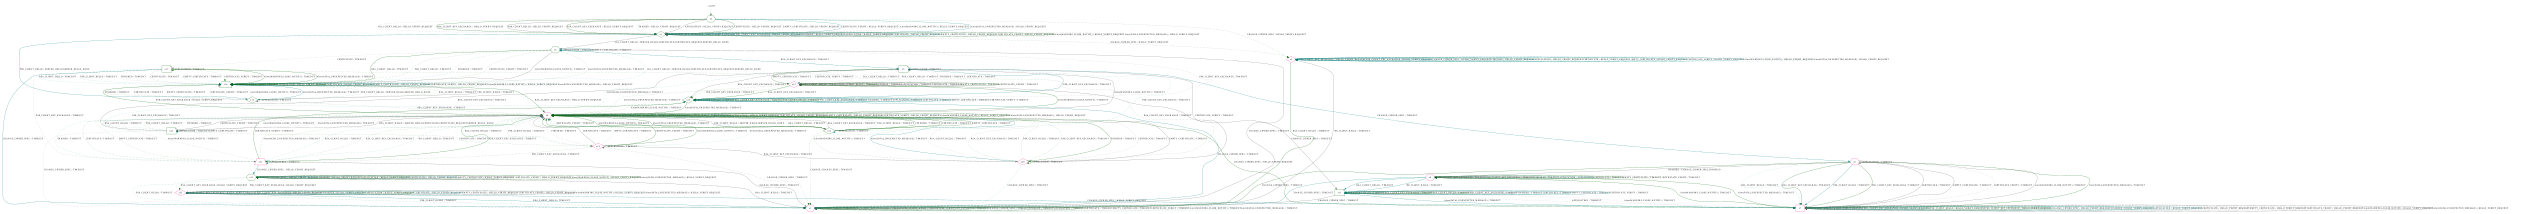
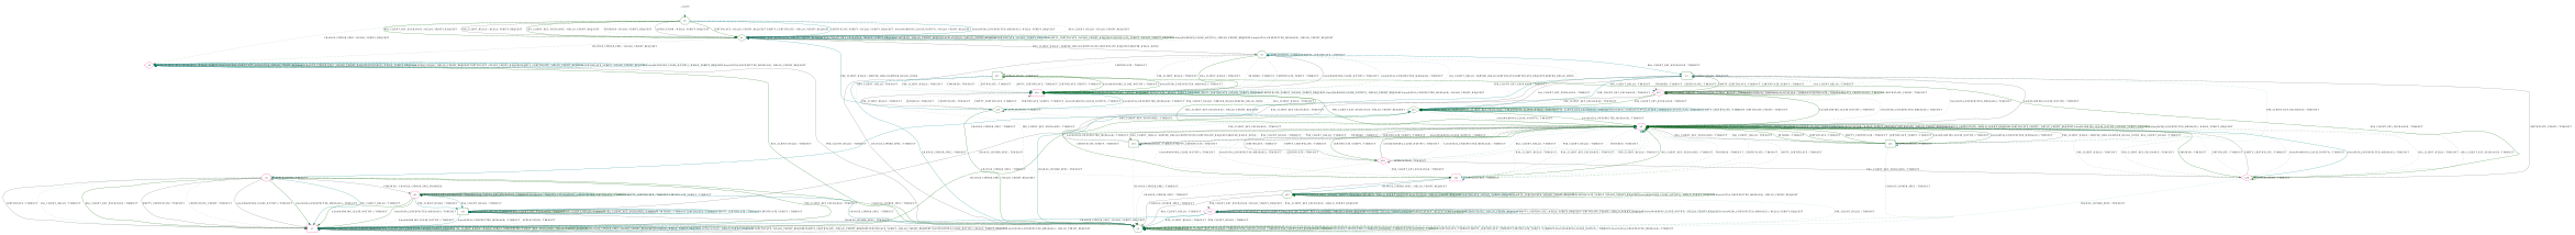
  digraph {
    fontname="PT Serif"
    node [color=darkgreen fontname="PT Serif" shape=diamond]
    edge [color=darkgreen fontname="PT Serif" style=solid]
    n1 [label=s0 shape=hexagon]
    n2 [label=s1]
    n3 [color=deeppink label=s2]
    n4 [label=s3 shape=hexagon]
    n5 [label=s13]
-   n6 [color=deeppink label=s4 shape=hexagon]
+   n6 [label=s4 shape=hexagon]
    n7 [label=s5 shape=note]
    n8 [label=s12]
-   n9 [label=s16 shape=trapezium]
+   n9 [color=deeppink label=s16 shape=trapezium]
    n10 [label=s17 shape=note]
    n11 [color=deeppink label=s9 shape=hexagon]
    n12 [color=deeppink label=s6 shape=hexagon]
    n13 [color=deeppink label=s15]
    n14 [color=deeppink label=s20]
    n15 [color=deeppink label=s21 shape=trapezium]
    n16 [color=deeppink label=s7 shape=note]
    n17 [label=s10 shape=note]
-   n18 [label=s14]
+   n18 [label=s14 shape=note]
    n19 [color=deeppink label=s8 shape=hexagon]
    n20 [label=s11 shape=note]
    n21 [label=s19 shape=hexagon]
    n22 [color=deeppink label=s22]
    n23 [color=deeppink label=s18]
    __start0 [shape=none]
    n1 -> n2 [color=gray40 label="RSA_CLIENT_HELLO / HELLO_VERIFY_REQUEST" style=dotted]
    n1 -> n2 [label="RSA_CLIENT_KEY_EXCHANGE / HELLO_VERIFY_REQUEST"]
    n1 -> n2 [color=gray40 label="PSK_CLIENT_HELLO / HELLO_VERIFY_REQUEST"]
    n1 -> n2 [label="PSK_CLIENT_KEY_EXCHANGE / HELLO_VERIFY_REQUEST"]
    n1 -> n2 [color=teal label="FINISHED / HELLO_VERIFY_REQUEST" style=dotted]
    n1 -> n2 [color=gray40 label="APPLICATION / HELLO_VERIFY_REQUEST"]
    n1 -> n2 [label="CERTIFICATE / HELLO_VERIFY_REQUEST"]
    n1 -> n2 [color=gray40 label="EMPTY_CERTIFICATE / HELLO_VERIFY_REQUEST" style=dotted]
    n1 -> n2 [color=teal label="CERTIFICATE_VERIFY / HELLO_VERIFY_REQUEST"]
    n1 -> n2 [color=gray40 label="Alert(WARNING,CLOSE_NOTIFY) / HELLO_VERIFY_REQUEST" style=dotted]
    n1 -> n2 [color=teal label="Alert(FATAL,UNEXPECTED_MESSAGE) / HELLO_VERIFY_REQUEST"]
    n1 -> n3 [label="CHANGE_CIPHER_SPEC / HELLO_VERIFY_REQUEST" style=dotted]
    n2 -> n2 [color=teal label="RSA_CLIENT_KEY_EXCHANGE / HELLO_VERIFY_REQUEST"]
    n2 -> n2 [color=teal label="PSK_CLIENT_KEY_EXCHANGE / HELLO_VERIFY_REQUEST"]
    n2 -> n2 [color=teal label="FINISHED / HELLO_VERIFY_REQUEST"]
    n2 -> n2 [color=teal label="APPLICATION / HELLO_VERIFY_REQUEST" style=dotted]
    n2 -> n2 [color=gray40 label="CERTIFICATE / HELLO_VERIFY_REQUEST"]
    n2 -> n2 [color=teal label="EMPTY_CERTIFICATE / HELLO_VERIFY_REQUEST"]
    n2 -> n2 [color=teal label="CERTIFICATE_VERIFY / HELLO_VERIFY_REQUEST" style=dotted]
    n2 -> n2 [label="Alert(WARNING,CLOSE_NOTIFY) / HELLO_VERIFY_REQUEST"]
    n2 -> n2 [color=gray40 label="Alert(FATAL,UNEXPECTED_MESSAGE) / HELLO_VERIFY_REQUEST" style=dotted]
    n2 -> n3 [label="CHANGE_CIPHER_SPEC / HELLO_VERIFY_REQUEST" style=dotted]
    n2 -> n4 [color=gray40 label="RSA_CLIENT_HELLO / SERVER_HELLO,CERTIFICATE,CERTIFICATE_REQUEST,SERVER_HELLO_DONE"]
    n2 -> n5 [color=teal label="PSK_CLIENT_HELLO / SERVER_HELLO,SERVER_HELLO_DONE"]
    n3 -> n3 [color=gray40 label="RSA_CLIENT_KEY_EXCHANGE / HELLO_VERIFY_REQUEST" style=dotted]
    n3 -> n3 [color=teal label="PSK_CLIENT_KEY_EXCHANGE / HELLO_VERIFY_REQUEST" style=dotted]
    n3 -> n3 [color=teal label="CHANGE_CIPHER_SPEC / HELLO_VERIFY_REQUEST"]
    n3 -> n3 [color=gray40 label="FINISHED / HELLO_VERIFY_REQUEST" style=dotted]
    n3 -> n3 [color=teal label="APPLICATION / HELLO_VERIFY_REQUEST"]
    n3 -> n3 [label="CERTIFICATE / HELLO_VERIFY_REQUEST" style=dotted]
    n3 -> n3 [color=teal label="EMPTY_CERTIFICATE / HELLO_VERIFY_REQUEST" style=dotted]
    n3 -> n3 [color=teal label="CERTIFICATE_VERIFY / HELLO_VERIFY_REQUEST"]
    n3 -> n3 [color=teal label="Alert(WARNING,CLOSE_NOTIFY) / HELLO_VERIFY_REQUEST"]
    n3 -> n3 [color=teal label="Alert(FATAL,UNEXPECTED_MESSAGE) / HELLO_VERIFY_REQUEST" style=dotted]
    n3 -> n6 [label="RSA_CLIENT_HELLO / TIMEOUT"]
    n3 -> n6 [color=gray40 label="PSK_CLIENT_HELLO / TIMEOUT"]
    n4 -> n4 [color=teal label="APPLICATION / TIMEOUT" style=dotted]
    n4 -> n4 [color=teal label="EMPTY_CERTIFICATE / TIMEOUT"]
    n4 -> n6 [color=gray40 label="CHANGE_CIPHER_SPEC / TIMEOUT"]
    n4 -> n7 [color=teal label="RSA_CLIENT_KEY_EXCHANGE / TIMEOUT"]
    n4 -> n8 [color=gray40 label="PSK_CLIENT_KEY_EXCHANGE / TIMEOUT" style=dotted]
    n4 -> n9 [label="RSA_CLIENT_HELLO / TIMEOUT"]
    n4 -> n9 [label="PSK_CLIENT_HELLO / TIMEOUT" style=dotted]
    n4 -> n9 [color=teal label="FINISHED / TIMEOUT" style=dotted]
    n4 -> n9 [label="CERTIFICATE_VERIFY / TIMEOUT" style=dotted]
    n4 -> n9 [color=gray40 label="Alert(WARNING,CLOSE_NOTIFY) / TIMEOUT"]
    n4 -> n9 [label="Alert(FATAL,UNEXPECTED_MESSAGE) / TIMEOUT" style=dotted]
    n4 -> n10 [color=gray40 label="CERTIFICATE / TIMEOUT" style=dotted]
    n5 -> n5 [color=gray40 label="APPLICATION / TIMEOUT" style=dotted]
+   n5 -> n6 [label="CHANGE_CIPHER_SPEC / TIMEOUT"]
    n5 -> n9 [label="RSA_CLIENT_HELLO / TIMEOUT" style=dotted]
    n5 -> n9 [color=gray40 label="PSK_CLIENT_HELLO / TIMEOUT"]
    n5 -> n9 [label="FINISHED / TIMEOUT" style=dotted]
    n5 -> n9 [color=gray40 label="CERTIFICATE / TIMEOUT" style=dotted]
    n5 -> n9 [color=gray40 label="EMPTY_CERTIFICATE / TIMEOUT" style=dotted]
    n5 -> n9 [color=gray40 label="CERTIFICATE_VERIFY / TIMEOUT" style=dotted]
    n5 -> n9 [label="Alert(WARNING,CLOSE_NOTIFY) / TIMEOUT" style=dotted]
    n5 -> n9 [color=teal label="Alert(FATAL,UNEXPECTED_MESSAGE) / TIMEOUT"]
    n5 -> n11 [label="RSA_CLIENT_KEY_EXCHANGE / TIMEOUT" style=dotted]
    n6 -> n6 [color=teal label="RSA_CLIENT_HELLO / TIMEOUT" style=dotted]
    n6 -> n6 [label="RSA_CLIENT_KEY_EXCHANGE / TIMEOUT"]
    n6 -> n6 [label="PSK_CLIENT_HELLO / TIMEOUT" style=dotted]
    n6 -> n6 [color=gray40 label="PSK_CLIENT_KEY_EXCHANGE / TIMEOUT" style=dotted]
    n6 -> n6 [label="CHANGE_CIPHER_SPEC / TIMEOUT"]
    n6 -> n6 [color=teal label="FINISHED / TIMEOUT" style=dotted]
    n6 -> n6 [color=teal label="APPLICATION / TIMEOUT" style=dotted]
    n6 -> n6 [label="CERTIFICATE / TIMEOUT"]
    n6 -> n6 [color=gray40 label="EMPTY_CERTIFICATE / TIMEOUT" style=dotted]
    n6 -> n6 [color=gray40 label="CERTIFICATE_VERIFY / TIMEOUT" style=dotted]
    n6 -> n6 [label="Alert(WARNING,CLOSE_NOTIFY) / TIMEOUT" style=dotted]
    n6 -> n6 [color=teal label="Alert(FATAL,UNEXPECTED_MESSAGE) / TIMEOUT" style=dotted]
    n7 -> n7 [color=gray40 label="APPLICATION / TIMEOUT"]
    n7 -> n8 [color=gray40 label="RSA_CLIENT_KEY_EXCHANGE / TIMEOUT"]
    n7 -> n8 [color=teal label="PSK_CLIENT_KEY_EXCHANGE / TIMEOUT"]
    n7 -> n11 [color=gray40 label="Alert(WARNING,CLOSE_NOTIFY) / TIMEOUT"]
    n7 -> n11 [color=teal label="Alert(FATAL,UNEXPECTED_MESSAGE) / TIMEOUT" style=dotted]
    n7 -> n12 [color=teal label="CHANGE_CIPHER_SPEC / TIMEOUT"]
    n7 -> n13 [color=gray40 label="RSA_CLIENT_HELLO / TIMEOUT" style=dotted]
    n7 -> n13 [color=teal label="PSK_CLIENT_HELLO / TIMEOUT" style=dotted]
    n7 -> n13 [color=gray40 label="FINISHED / TIMEOUT" style=dotted]
    n7 -> n13 [color=gray40 label="CERTIFICATE / TIMEOUT" style=dotted]
    n7 -> n13 [label="EMPTY_CERTIFICATE / TIMEOUT"]
    n7 -> n13 [color=teal label="CERTIFICATE_VERIFY / TIMEOUT" style=dotted]
    n8 -> n6 [color=teal label="CHANGE_CIPHER_SPEC / TIMEOUT"]
    n8 -> n8 [color=gray40 label="RSA_CLIENT_HELLO / TIMEOUT" style=dotted]
    n8 -> n8 [color=teal label="RSA_CLIENT_KEY_EXCHANGE / TIMEOUT"]
    n8 -> n8 [label="PSK_CLIENT_HELLO / TIMEOUT" style=dotted]
    n8 -> n8 [label="PSK_CLIENT_KEY_EXCHANGE / TIMEOUT"]
    n8 -> n8 [color=teal label="FINISHED / TIMEOUT"]
    n8 -> n8 [color=gray40 label="APPLICATION / TIMEOUT" style=dotted]
    n8 -> n8 [color=teal label="CERTIFICATE / TIMEOUT"]
    n8 -> n8 [color=teal label="EMPTY_CERTIFICATE / TIMEOUT"]
    n8 -> n8 [color=teal label="CERTIFICATE_VERIFY / TIMEOUT" style=dotted]
    n8 -> n11 [label="Alert(WARNING,CLOSE_NOTIFY) / TIMEOUT" style=dotted]
    n8 -> n11 [label="Alert(FATAL,UNEXPECTED_MESSAGE) / TIMEOUT"]
    n9 -> n4 [color=teal label="RSA_CLIENT_HELLO / SERVER_HELLO,CERTIFICATE,CERTIFICATE_REQUEST,SERVER_HELLO_DONE" style=dotted]
    n9 -> n5 [color=teal label="PSK_CLIENT_HELLO / SERVER_HELLO,SERVER_HELLO_DONE" style=dotted]
    n9 -> n9 [color=gray40 label="FINISHED / HELLO_VERIFY_REQUEST" style=dotted]
    n9 -> n9 [label="APPLICATION / HELLO_VERIFY_REQUEST"]
    n9 -> n9 [label="CERTIFICATE / HELLO_VERIFY_REQUEST"]
    n9 -> n9 [color=teal label="EMPTY_CERTIFICATE / HELLO_VERIFY_REQUEST"]
    n9 -> n9 [color=teal label="CERTIFICATE_VERIFY / HELLO_VERIFY_REQUEST"]
    n9 -> n9 [label="Alert(WARNING,CLOSE_NOTIFY) / HELLO_VERIFY_REQUEST" style=dotted]
    n9 -> n9 [color=teal label="Alert(FATAL,UNEXPECTED_MESSAGE) / HELLO_VERIFY_REQUEST" style=dotted]
    n9 -> n11 [label="RSA_CLIENT_KEY_EXCHANGE / HELLO_VERIFY_REQUEST"]
    n9 -> n11 [label="PSK_CLIENT_KEY_EXCHANGE / HELLO_VERIFY_REQUEST"]
    n10 -> n6 [color=teal label="CHANGE_CIPHER_SPEC / TIMEOUT"]
    n10 -> n9 [color=teal label="RSA_CLIENT_HELLO / TIMEOUT" style=dotted]
    n10 -> n9 [color=teal label="PSK_CLIENT_HELLO / TIMEOUT" style=dotted]
    n10 -> n9 [color=gray40 label="FINISHED / TIMEOUT" style=dotted]
    n10 -> n9 [label="CERTIFICATE / TIMEOUT" style=dotted]
    n10 -> n9 [color=teal label="EMPTY_CERTIFICATE / TIMEOUT" style=dotted]
    n10 -> n9 [label="CERTIFICATE_VERIFY / TIMEOUT" style=dotted]
    n10 -> n9 [label="Alert(WARNING,CLOSE_NOTIFY) / TIMEOUT"]
    n10 -> n9 [label="Alert(FATAL,UNEXPECTED_MESSAGE) / TIMEOUT"]
    n10 -> n10 [label="APPLICATION / TIMEOUT" style=dotted]
-   n10 -> n14 [label="RSA_CLIENT_KEY_EXCHANGE / TIMEOUT" style=dotted]
+   n10 -> n14 [label="RSA_CLIENT_KEY_EXCHANGE / TIMEOUT"]
    n10 -> n15 [color=gray40 label="PSK_CLIENT_KEY_EXCHANGE / TIMEOUT" style=dotted]
    n11 -> n11 [color=gray40 label="RSA_CLIENT_KEY_EXCHANGE / HELLO_VERIFY_REQUEST" style=dotted]
    n11 -> n11 [color=gray40 label="PSK_CLIENT_KEY_EXCHANGE / HELLO_VERIFY_REQUEST"]
    n11 -> n11 [label="FINISHED / HELLO_VERIFY_REQUEST"]
    n11 -> n11 [color=teal label="APPLICATION / HELLO_VERIFY_REQUEST"]
    n11 -> n11 [label="CERTIFICATE / HELLO_VERIFY_REQUEST" style=dotted]
    n11 -> n11 [color=gray40 label="EMPTY_CERTIFICATE / HELLO_VERIFY_REQUEST"]
    n11 -> n11 [label="CERTIFICATE_VERIFY / HELLO_VERIFY_REQUEST" style=dotted]
    n11 -> n11 [color=teal label="Alert(WARNING,CLOSE_NOTIFY) / HELLO_VERIFY_REQUEST" style=dotted]
    n11 -> n11 [label="Alert(FATAL,UNEXPECTED_MESSAGE) / HELLO_VERIFY_REQUEST"]
    n11 -> n16 [label="CHANGE_CIPHER_SPEC / HELLO_VERIFY_REQUEST"]
    n11 -> n17 [color=gray40 label="RSA_CLIENT_HELLO / SERVER_HELLO,CERTIFICATE,CERTIFICATE_REQUEST,SERVER_HELLO_DONE"]
    n11 -> n18 [color=gray40 label="PSK_CLIENT_HELLO / SERVER_HELLO,SERVER_HELLO_DONE"]
    n12 -> n6 [label="CHANGE_CIPHER_SPEC / TIMEOUT"]
    n12 -> n12 [color=gray40 label="APPLICATION / TIMEOUT"]
    n12 -> n16 [color=teal label="RSA_CLIENT_HELLO / TIMEOUT" style=dotted]
    n12 -> n16 [label="RSA_CLIENT_KEY_EXCHANGE / TIMEOUT"]
    n12 -> n16 [color=teal label="PSK_CLIENT_HELLO / TIMEOUT"]
    n12 -> n16 [label="PSK_CLIENT_KEY_EXCHANGE / TIMEOUT"]
    n12 -> n16 [color=gray40 label="CERTIFICATE / TIMEOUT"]
    n12 -> n16 [color=gray40 label="EMPTY_CERTIFICATE / TIMEOUT"]
    n12 -> n16 [color=gray40 label="CERTIFICATE_VERIFY / TIMEOUT" style=dotted]
    n12 -> n16 [color=gray40 label="Alert(WARNING,CLOSE_NOTIFY) / TIMEOUT"]
    n12 -> n16 [label="Alert(FATAL,UNEXPECTED_MESSAGE) / TIMEOUT"]
    n12 -> n19 [color=gray40 label="FINISHED / CHANGE_CIPHER_SPEC,FINISHED"]
    n13 -> n8 [label="RSA_CLIENT_KEY_EXCHANGE / TIMEOUT"]
    n13 -> n8 [label="PSK_CLIENT_KEY_EXCHANGE / TIMEOUT" style=dotted]
    n13 -> n11 [label="Alert(WARNING,CLOSE_NOTIFY) / TIMEOUT"]
    n13 -> n11 [label="Alert(FATAL,UNEXPECTED_MESSAGE) / TIMEOUT" style=dotted]
    n13 -> n13 [label="RSA_CLIENT_HELLO / TIMEOUT"]
    n13 -> n13 [color=teal label="PSK_CLIENT_HELLO / TIMEOUT" style=dotted]
    n13 -> n13 [label="FINISHED / TIMEOUT"]
    n13 -> n13 [color=gray40 label="APPLICATION / TIMEOUT"]
    n13 -> n13 [color=gray40 label="CERTIFICATE / TIMEOUT" style=dotted]
    n13 -> n13 [color=gray40 label="EMPTY_CERTIFICATE / TIMEOUT"]
    n13 -> n13 [label="CERTIFICATE_VERIFY / TIMEOUT"]
    n13 -> n20 [color=gray40 label="CHANGE_CIPHER_SPEC / TIMEOUT"]
    n14 -> n6 [color=teal label="CHANGE_CIPHER_SPEC / TIMEOUT" style=dotted]
    n14 -> n7 [color=gray40 label="CERTIFICATE_VERIFY / TIMEOUT"]
    n14 -> n11 [color=gray40 label="RSA_CLIENT_HELLO / TIMEOUT" style=dotted]
    n14 -> n11 [label="RSA_CLIENT_KEY_EXCHANGE / TIMEOUT" style=dotted]
    n14 -> n11 [label="PSK_CLIENT_HELLO / TIMEOUT" style=dotted]
    n14 -> n11 [label="PSK_CLIENT_KEY_EXCHANGE / TIMEOUT" style=dotted]
    n14 -> n11 [label="FINISHED / TIMEOUT"]
    n14 -> n11 [color=gray40 label="CERTIFICATE / TIMEOUT" style=dotted]
    n14 -> n11 [color=gray40 label="EMPTY_CERTIFICATE / TIMEOUT"]
    n14 -> n11 [label="Alert(WARNING,CLOSE_NOTIFY) / TIMEOUT" style=dotted]
    n14 -> n11 [color=teal label="Alert(FATAL,UNEXPECTED_MESSAGE) / TIMEOUT"]
    n14 -> n14 [label="APPLICATION / TIMEOUT"]
    n15 -> n6 [color=gray40 label="CHANGE_CIPHER_SPEC / TIMEOUT"]
    n15 -> n8 [label="CERTIFICATE_VERIFY / TIMEOUT"]
    n15 -> n11 [color=teal label="RSA_CLIENT_HELLO / TIMEOUT" style=dotted]
    n15 -> n11 [label="RSA_CLIENT_KEY_EXCHANGE / TIMEOUT" style=dotted]
    n15 -> n11 [color=teal label="PSK_CLIENT_HELLO / TIMEOUT" style=dotted]
    n15 -> n11 [label="PSK_CLIENT_KEY_EXCHANGE / TIMEOUT"]
    n15 -> n11 [color=teal label="FINISHED / TIMEOUT" style=dotted]
    n15 -> n11 [label="CERTIFICATE / TIMEOUT" style=dotted]
    n15 -> n11 [label="EMPTY_CERTIFICATE / TIMEOUT" style=dotted]
    n15 -> n11 [color=gray40 label="Alert(WARNING,CLOSE_NOTIFY) / TIMEOUT" style=dotted]
    n15 -> n11 [label="Alert(FATAL,UNEXPECTED_MESSAGE) / TIMEOUT" style=dotted]
    n15 -> n15 [color=teal label="APPLICATION / TIMEOUT"]
    n15 -> n21 [color=teal label="CHANGE_CIPHER_SPEC / HELLO_VERIFY_REQUEST"]
    n16 -> n16 [color=gray40 label="RSA_CLIENT_HELLO / HELLO_VERIFY_REQUEST"]
    n16 -> n16 [color=gray40 label="RSA_CLIENT_KEY_EXCHANGE / HELLO_VERIFY_REQUEST"]
    n16 -> n16 [color=teal label="PSK_CLIENT_HELLO / HELLO_VERIFY_REQUEST"]
    n16 -> n16 [label="PSK_CLIENT_KEY_EXCHANGE / HELLO_VERIFY_REQUEST" style=dotted]
    n16 -> n16 [label="CHANGE_CIPHER_SPEC / HELLO_VERIFY_REQUEST"]
    n16 -> n16 [label="FINISHED / HELLO_VERIFY_REQUEST" style=dotted]
    n16 -> n16 [color=teal label="APPLICATION / HELLO_VERIFY_REQUEST"]
    n16 -> n16 [color=teal label="CERTIFICATE / HELLO_VERIFY_REQUEST"]
    n16 -> n16 [color=gray40 label="EMPTY_CERTIFICATE / HELLO_VERIFY_REQUEST" style=dotted]
    n16 -> n16 [label="CERTIFICATE_VERIFY / HELLO_VERIFY_REQUEST" style=dotted]
    n16 -> n16 [color=gray40 label="Alert(WARNING,CLOSE_NOTIFY) / HELLO_VERIFY_REQUEST" style=dotted]
    n16 -> n16 [color=gray40 label="Alert(FATAL,UNEXPECTED_MESSAGE) / HELLO_VERIFY_REQUEST"]
    n17 -> n6 [color=gray40 label="CHANGE_CIPHER_SPEC / TIMEOUT" style=dotted]
    n17 -> n7 [color=gray40 label="RSA_CLIENT_KEY_EXCHANGE / TIMEOUT"]
    n17 -> n8 [color=teal label="PSK_CLIENT_KEY_EXCHANGE / TIMEOUT" style=dotted]
    n17 -> n11 [color=teal label="RSA_CLIENT_HELLO / TIMEOUT" style=dotted]
    n17 -> n11 [label="PSK_CLIENT_HELLO / TIMEOUT" style=dotted]
    n17 -> n11 [color=gray40 label="FINISHED / TIMEOUT" style=dotted]
    n17 -> n11 [color=gray40 label="CERTIFICATE_VERIFY / TIMEOUT"]
    n17 -> n11 [color=gray40 label="Alert(WARNING,CLOSE_NOTIFY) / TIMEOUT" style=dotted]
    n17 -> n11 [color=gray40 label="Alert(FATAL,UNEXPECTED_MESSAGE) / TIMEOUT" style=dotted]
    n17 -> n17 [color=gray40 label="APPLICATION / TIMEOUT"]
    n17 -> n17 [color=teal label="EMPTY_CERTIFICATE / TIMEOUT" style=dotted]
    n17 -> n23 [label="CERTIFICATE / TIMEOUT" style=dotted]
-   n18 -> n6 [label="CHANGE_CHANGE_SPEC / TIMEOUT" style=dotted]
+   n18 -> n6 [label="CHANGE_CIPHER_SPEC / TIMEOUT" style=dotted]
    n18 -> n7 [color=teal label="PSK_CLIENT_KEY_EXCHANGE / TIMEOUT" style=dotted]
    n18 -> n11 [label="RSA_CLIENT_HELLO / TIMEOUT" style=dotted]
    n18 -> n11 [color=gray40 label="RSA_CLIENT_KEY_EXCHANGE / TIMEOUT"]
    n18 -> n11 [color=teal label="PSK_CLIENT_HELLO / TIMEOUT" style=dotted]
    n18 -> n11 [label="FINISHED / TIMEOUT"]
    n18 -> n11 [label="CERTIFICATE / TIMEOUT"]
    n18 -> n11 [label="EMPTY_CERTIFICATE / TIMEOUT"]
    n18 -> n11 [label="CERTIFICATE_VERIFY / TIMEOUT" style=dotted]
    n18 -> n11 [label="Alert(WARNING,CLOSE_NOTIFY) / TIMEOUT"]
    n18 -> n11 [label="Alert(FATAL,UNEXPECTED_MESSAGE) / TIMEOUT"]
    n18 -> n18 [color=teal label="APPLICATION / TIMEOUT" style=dotted]
    n19 -> n6 [color=teal label="CHANGE_CIPHER_SPEC / TIMEOUT"]
    n19 -> n16 [label="Alert(WARNING,CLOSE_NOTIFY) / TIMEOUT"]
    n19 -> n16 [label="Alert(FATAL,UNEXPECTED_MESSAGE) / TIMEOUT"]
    n19 -> n19 [color=gray40 label="RSA_CLIENT_KEY_EXCHANGE / TIMEOUT" style=dotted]
    n19 -> n19 [color=gray40 label="PSK_CLIENT_KEY_EXCHANGE / TIMEOUT"]
    n19 -> n19 [color=gray40 label="FINISHED / TIMEOUT"]
    n19 -> n19 [label="APPLICATION / APPLICATION" style=dotted]
    n19 -> n19 [color=teal label="CERTIFICATE / TIMEOUT"]
    n19 -> n19 [label="EMPTY_CERTIFICATE / TIMEOUT"]
    n19 -> n19 [label="CERTIFICATE_VERIFY / TIMEOUT" style=dotted]
    n19 -> n20 [color=teal label="RSA_CLIENT_HELLO / TIMEOUT"]
    n19 -> n20 [color=teal label="PSK_CLIENT_HELLO / TIMEOUT"]
    n20 -> n6 [color=gray40 label="CHANGE_CIPHER_SPEC / TIMEOUT"]
    n20 -> n16 [color=gray40 label="APPLICATION / TIMEOUT" style=dotted]
    n20 -> n16 [color=gray40 label="Alert(WARNING,CLOSE_NOTIFY) / TIMEOUT" style=dotted]
    n20 -> n16 [color=teal label="Alert(FATAL,UNEXPECTED_MESSAGE) / TIMEOUT"]
    n20 -> n20 [color=gray40 label="RSA_CLIENT_HELLO / TIMEOUT"]
    n20 -> n20 [color=teal label="RSA_CLIENT_KEY_EXCHANGE / TIMEOUT"]
    n20 -> n20 [label="PSK_CLIENT_HELLO / TIMEOUT"]
    n20 -> n20 [label="PSK_CLIENT_KEY_EXCHANGE / TIMEOUT"]
    n20 -> n20 [color=gray40 label="FINISHED / TIMEOUT"]
    n20 -> n20 [color=teal label="CERTIFICATE / TIMEOUT" style=dotted]
    n20 -> n20 [color=teal label="EMPTY_CERTIFICATE / TIMEOUT"]
    n20 -> n20 [color=teal label="CERTIFICATE_VERIFY / TIMEOUT"]
    n21 -> n6 [color=gray40 label="RSA_CLIENT_HELLO / TIMEOUT"]
    n21 -> n6 [color=teal label="PSK_CLIENT_HELLO / TIMEOUT" style=dotted]
    n21 -> n21 [color=teal label="CHANGE_CIPHER_SPEC / HELLO_VERIFY_REQUEST" style=dotted]
    n21 -> n21 [color=teal label="FINISHED / HELLO_VERIFY_REQUEST"]
    n21 -> n21 [color=teal label="APPLICATION / HELLO_VERIFY_REQUEST" style=dotted]
    n21 -> n21 [label="CERTIFICATE / HELLO_VERIFY_REQUEST"]
    n21 -> n21 [color=teal label="EMPTY_CERTIFICATE / HELLO_VERIFY_REQUEST"]
    n21 -> n21 [color=gray40 label="CERTIFICATE_VERIFY / HELLO_VERIFY_REQUEST"]
    n21 -> n21 [label="Alert(WARNING,CLOSE_NOTIFY) / HELLO_VERIFY_REQUEST" style=dotted]
    n21 -> n21 [label="Alert(FATAL,UNEXPECTED_MESSAGE) / HELLO_VERIFY_REQUEST"]
    n21 -> n22 [label="RSA_CLIENT_KEY_EXCHANGE / HELLO_VERIFY_REQUEST" style=dotted]
    n21 -> n22 [color=gray40 label="PSK_CLIENT_KEY_EXCHANGE / HELLO_VERIFY_REQUEST" style=dotted]
    n22 -> n6 [color=teal label="RSA_CLIENT_HELLO / TIMEOUT"]
    n22 -> n6 [label="PSK_CLIENT_HELLO / TIMEOUT" style=dotted]
    n22 -> n16 [color=teal label="CHANGE_CIPHER_SPEC / HELLO_VERIFY_REQUEST"]
    n22 -> n22 [color=teal label="RSA_CLIENT_KEY_EXCHANGE / HELLO_VERIFY_REQUEST"]
    n22 -> n22 [color=gray40 label="PSK_CLIENT_KEY_EXCHANGE / HELLO_VERIFY_REQUEST" style=dotted]
    n22 -> n22 [color=gray40 label="FINISHED / HELLO_VERIFY_REQUEST"]
    n22 -> n22 [color=teal label="APPLICATION / HELLO_VERIFY_REQUEST"]
    n22 -> n22 [label="CERTIFICATE / HELLO_VERIFY_REQUEST"]
    n22 -> n22 [color=teal label="EMPTY_CERTIFICATE / HELLO_VERIFY_REQUEST"]
    n22 -> n22 [color=gray40 label="CERTIFICATE_VERIFY / HELLO_VERIFY_REQUEST" style=dotted]
    n22 -> n22 [color=gray40 label="Alert(WARNING,CLOSE_NOTIFY) / HELLO_VERIFY_REQUEST"]
    n22 -> n22 [color=teal label="Alert(FATAL,UNEXPECTED_MESSAGE) / HELLO_VERIFY_REQUEST" style=dotted]
    n23 -> n6 [label="CHANGE_CIPHER_SPEC / TIMEOUT" style=dotted]
    n23 -> n11 [color=teal label="RSA_CLIENT_HELLO / TIMEOUT" style=dotted]
    n23 -> n11 [color=gray40 label="PSK_CLIENT_HELLO / TIMEOUT" style=dotted]
    n23 -> n11 [color=gray40 label="FINISHED / TIMEOUT" style=dotted]
    n23 -> n11 [color=gray40 label="CERTIFICATE / TIMEOUT"]
    n23 -> n11 [color=teal label="EMPTY_CERTIFICATE / TIMEOUT" style=dotted]
    n23 -> n11 [label="CERTIFICATE_VERIFY / TIMEOUT"]
    n23 -> n11 [label="Alert(WARNING,CLOSE_NOTIFY) / TIMEOUT"]
    n23 -> n11 [color=teal label="Alert(FATAL,UNEXPECTED_MESSAGE) / TIMEOUT" style=dotted]
    n23 -> n14 [color=gray40 label="RSA_CLIENT_KEY_EXCHANGE / TIMEOUT"]
    n23 -> n15 [label="PSK_CLIENT_KEY_EXCHANGE / TIMEOUT" style=dotted]
    n23 -> n23 [color=gray40 label="APPLICATION / TIMEOUT" style=dotted]
    __start0 -> n1 [style=dotted]
  }
